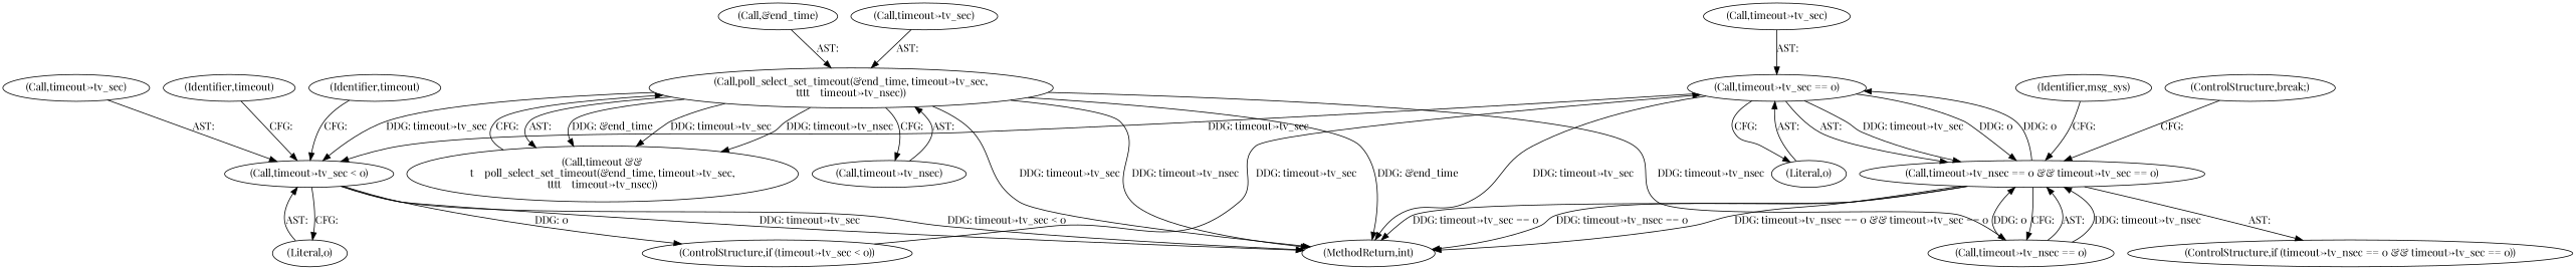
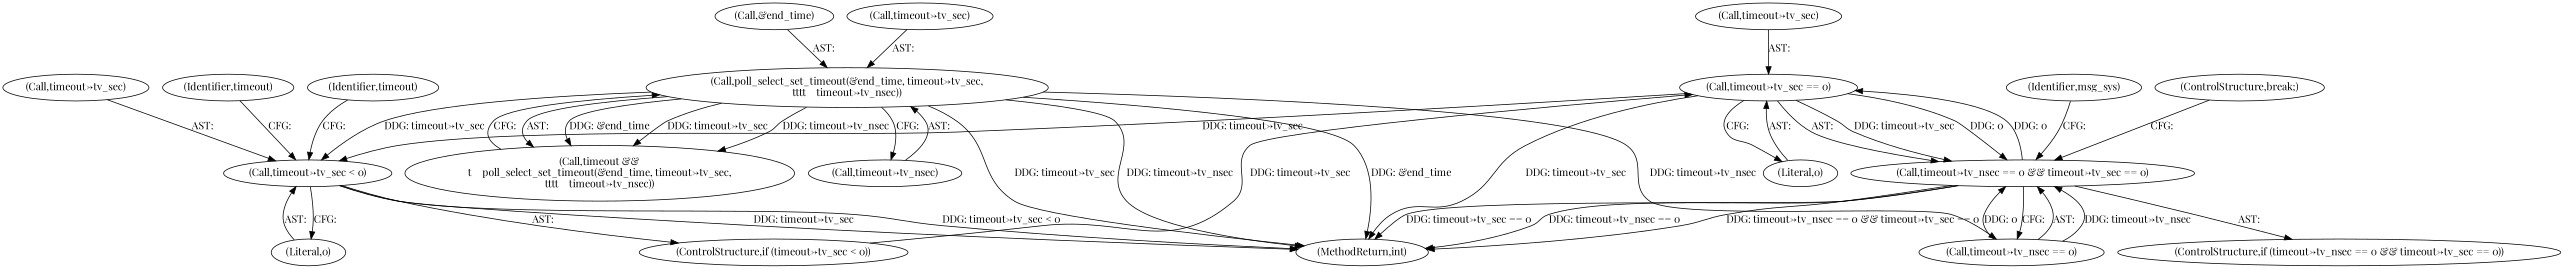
  digraph {
    fontname="Playfair Display"
    node [fontname="Playfair Display"]
    edge [fontname="Playfair Display"]
    n1 [label="(Call,timeout->tv_sec == 0)"]
    n2 [label="(Call,timeout->tv_sec < 0)"]
    n3 [label="(Call,timeout->tv_nsec == 0 && timeout->tv_sec == 0)"]
    n4 [label="(Literal,0)"]
    n5 [label="(MethodReturn,int)"]
    n6 [label="(Literal,0)"]
    n7 [label="(ControlStructure,if (timeout->tv_sec < 0))"]
    n8 [label="(Call,timeout->tv_nsec == 0)"]
    n9 [label="(ControlStructure,if (timeout->tv_nsec == 0 && timeout->tv_sec == 0))"]
    n10 [label="(Call,poll_select_set_timeout(&end_time, timeout->tv_sec,\n\t\t\t\t    timeout->tv_nsec))"]
    n11 [label="(Call,timeout &&\n\t    poll_select_set_timeout(&end_time, timeout->tv_sec,\n\t\t\t\t    timeout->tv_nsec))"]
    n12 [label="(Call,timeout->tv_nsec)"]
    n13 [label="(Identifier,timeout)"]
    n14 [label="(ControlStructure,break;)"]
    n15 [label="(Identifier,timeout)"]
    n16 [label="(Identifier,msg_sys)"]
    n17 [label="(Call,timeout->tv_sec)"]
    n18 [label="(Call,timeout->tv_sec)"]
    n19 [label="(Call,timeout->tv_sec)"]
    n20 [label="(Call,&end_time)"]
    n1 -> n2 [label="DDG: timeout->tv_sec"]
    n1 -> n3 [label="AST: "]
    n1 -> n3 [label="DDG: timeout->tv_sec"]
    n1 -> n3 [label="DDG: 0"]
    n1 -> n4 [label="CFG: "]
    n1 -> n5 [label="DDG: timeout->tv_sec"]
    n2 -> n5 [label="DDG: timeout->tv_sec"]
    n2 -> n5 [label="DDG: timeout->tv_sec < 0"]
    n2 -> n6 [label="CFG: "]
-   n2 -> n7 [label="DDG: 0"]
+   n2 -> n7 [label="AST: "]
    n3 -> n1 [label="DDG: 0"]
    n3 -> n5 [label="DDG: timeout->tv_sec == 0"]
    n3 -> n5 [label="DDG: timeout->tv_nsec == 0"]
    n3 -> n5 [label="DDG: timeout->tv_nsec == 0 && timeout->tv_sec == 0"]
    n3 -> n8 [label="CFG: "]
    n3 -> n9 [label="AST: "]
    n4 -> n1 [label="AST: "]
    n6 -> n2 [label="AST: "]
    n7 -> n1 [label="DDG: timeout->tv_sec"]
    n8 -> n3 [label="AST: "]
    n8 -> n3 [label="DDG: timeout->tv_nsec"]
    n8 -> n3 [label="DDG: 0"]
    n10 -> n2 [label="DDG: timeout->tv_sec"]
    n10 -> n5 [label="DDG: timeout->tv_nsec"]
    n10 -> n5 [label="DDG: &end_time"]
    n10 -> n5 [label="DDG: timeout->tv_sec"]
    n10 -> n8 [label="DDG: timeout->tv_nsec"]
    n10 -> n11 [label="AST: "]
    n10 -> n11 [label="DDG: &end_time"]
    n10 -> n11 [label="DDG: timeout->tv_sec"]
    n10 -> n11 [label="DDG: timeout->tv_nsec"]
    n10 -> n12 [label="CFG: "]
    n11 -> n10 [label="CFG: "]
    n12 -> n10 [label="AST: "]
    n13 -> n2 [label="CFG: "]
    n14 -> n3 [label="CFG: "]
    n15 -> n2 [label="CFG: "]
    n16 -> n3 [label="CFG: "]
    n17 -> n2 [label="AST: "]
    n18 -> n1 [label="AST: "]
    n19 -> n10 [label="AST: "]
    n20 -> n10 [label="AST: "]
  }
